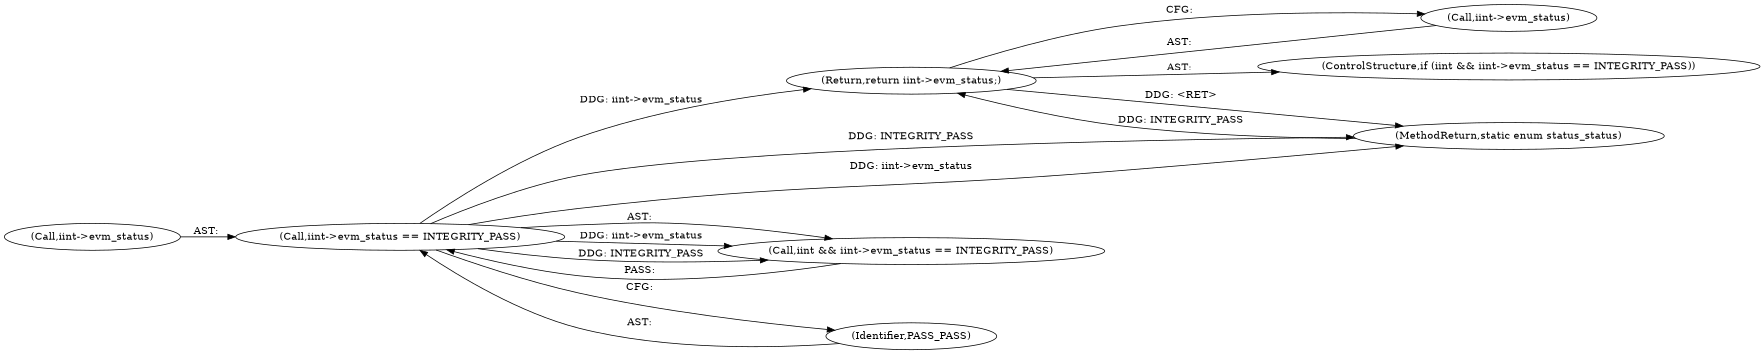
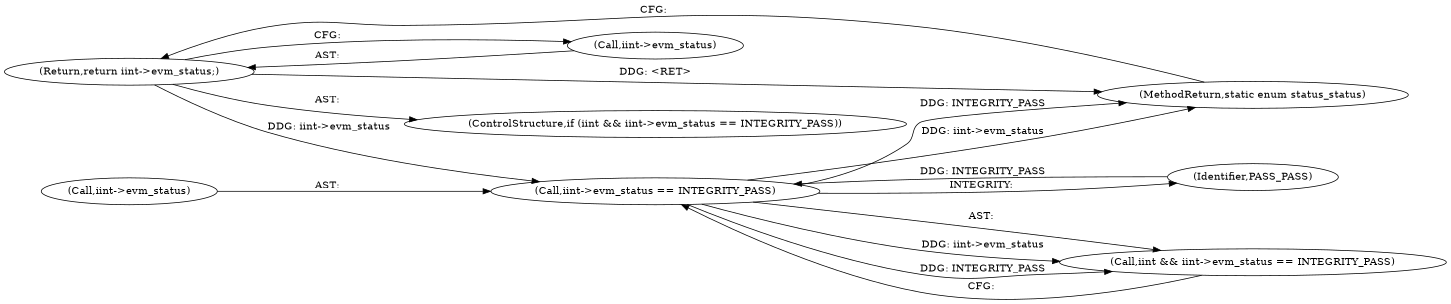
  digraph {
    rankdir=LR
    n1 [label="(Return,return iint->evm_status;)"]
    n2 [label="(Call,iint->evm_status)"]
    n3 [label="(MethodReturn,static enum status_status)"]
    n4 [label="(ControlStructure,if (iint && iint->evm_status == INTEGRITY_PASS))"]
    n5 [label="(Call,iint->evm_status == INTEGRITY_PASS)"]
    n6 [label="(Call,iint && iint->evm_status == INTEGRITY_PASS)"]
    n7 [label="(Identifier,PASS_PASS)"]
    n8 [label="(Call,iint->evm_status)"]
    n1 -> n2 [label="CFG: "]
    n1 -> n3 [label="DDG: <RET>"]
    n1 -> n4 [label="AST: "]
    n2 -> n1 [label="AST: "]
-   n3 -> n1 [label="DDG: INTEGRITY_PASS"]
-   n5 -> n1 [label="DDG: iint->evm_status"]
+   n3 -> n1 [label="CFG: "]
+   n1 -> n5 [label="DDG: iint->evm_status"]
    n5 -> n3 [label="DDG: INTEGRITY_PASS"]
    n5 -> n3 [label="DDG: iint->evm_status"]
    n5 -> n6 [label="AST: "]
    n5 -> n6 [label="DDG: iint->evm_status"]
    n5 -> n6 [label="DDG: INTEGRITY_PASS"]
-   n5 -> n7 [label="CFG: "]
-   n6 -> n5 [label="PASS: "]
-   n7 -> n5 [label="AST: "]
+   n5 -> n7 [label="INTEGRITY: "]
+   n6 -> n5 [label="CFG: "]
+   n7 -> n5 [label="DDG: INTEGRITY_PASS"]
    n8 -> n5 [label="AST: "]
  }
